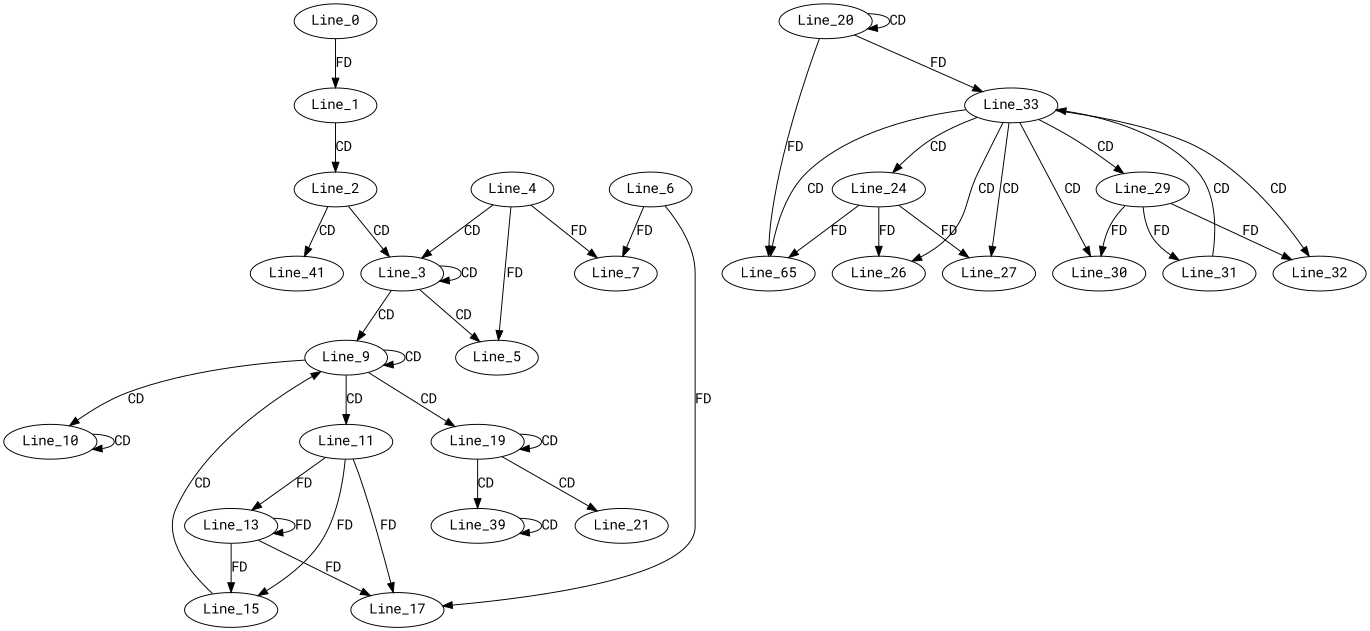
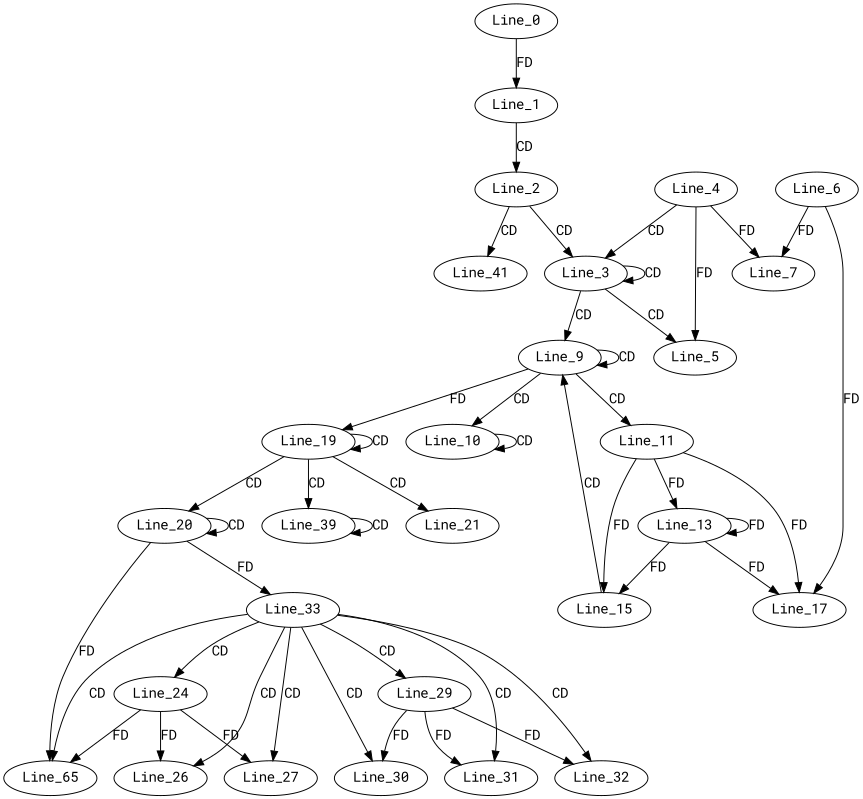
  digraph {
    fontname="Roboto Mono"
    node [fontname="Roboto Mono"]
    edge [fontname="Roboto Mono"]
    Line_0
    Line_1
    Line_2
    Line_3
    Line_41
    Line_5
    Line_9
    Line_4
    Line_7
    Line_10
    Line_11
    Line_19
    Line_6
    Line_17
    Line_15
    Line_13
    Line_20
    Line_21
    Line_39
    n20 [label=Line_33]
    n21 [label=Line_65]
    Line_24
    Line_26
    Line_27
    Line_29
    Line_30
    Line_31
    Line_32
    Line_0 -> Line_1 [label=FD]
    Line_1 -> Line_2 [label=CD]
    Line_2 -> Line_3 [label=CD]
    Line_2 -> Line_41 [label=CD]
    Line_3 -> Line_3 [label=CD]
    Line_3 -> Line_5 [label=CD]
    Line_3 -> Line_9 [label=CD]
    Line_9 -> Line_9 [label=CD]
    Line_9 -> Line_10 [label=CD]
    Line_9 -> Line_11 [label=CD]
-   Line_9 -> Line_19 [label=CD]
+   Line_9 -> Line_19 [label=FD]
    Line_4 -> Line_3 [label=CD]
    Line_4 -> Line_5 [label=FD]
    Line_4 -> Line_7 [label=FD]
    Line_10 -> Line_10 [label=CD]
    Line_11 -> Line_17 [label=FD]
    Line_11 -> Line_15 [label=FD]
    Line_11 -> Line_13 [label=FD]
    Line_19 -> Line_19 [label=CD]
+   Line_19 -> Line_20 [label=CD]
    Line_19 -> Line_21 [label=CD]
    Line_19 -> Line_39 [label=CD]
    Line_6 -> Line_7 [label=FD]
    Line_6 -> Line_17 [label=FD]
    Line_15 -> Line_9 [label=CD]
    Line_13 -> Line_17 [label=FD]
    Line_13 -> Line_15 [label=FD]
    Line_13 -> Line_13 [label=FD]
    Line_20 -> Line_20 [label=CD]
    Line_20 -> n20 [label=FD]
    Line_20 -> n21 [label=FD]
    Line_39 -> Line_39 [label=CD]
    n20 -> n21 [label=CD]
    n20 -> Line_24 [label=CD]
    n20 -> Line_26 [label=CD]
    n20 -> Line_27 [label=CD]
    n20 -> Line_29 [label=CD]
    n20 -> Line_30 [label=CD]
-   Line_31 -> n20 [label=CD]
+   n20 -> Line_31 [label=CD]
    n20 -> Line_32 [label=CD]
    Line_24 -> n21 [label=FD]
    Line_24 -> Line_26 [label=FD]
    Line_24 -> Line_27 [label=FD]
    Line_29 -> Line_30 [label=FD]
    Line_29 -> Line_31 [label=FD]
    Line_29 -> Line_32 [label=FD]
  }
